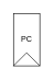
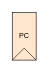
  <mxCell id="0" />
  <mxCell id="1" parent="0" />
  <mxCell id="2" value="" style="group" vertex="1" connectable="0" parent="1"><mxGeometry x="20" y="20" width="40" height="80" as="geometry" /></mxCell>
- <mxCell id="3" value="PC" style="rounded=0;whiteSpace=wrap;html=1;" vertex="1" parent="2"><mxGeometry width="40" height="80" as="geometry" /></mxCell>
+ <mxCell id="3" value="PC" style="rounded=0;whiteSpace=wrap;html=1;fillColor=#ffe6cc;" vertex="1" parent="2"><mxGeometry width="40" height="80" as="geometry" /></mxCell>
  <mxCell id="4" value="" style="endArrow=none;html=1;rounded=0;exitX=0;exitY=1;exitDx=0;exitDy=0;" edge="1" parent="2" source="3"><mxGeometry width="50" height="50" relative="1" as="geometry"><mxPoint x="20" y="80" as="sourcePoint" /><mxPoint x="40" y="80" as="targetPoint" /><Array as="points"><mxPoint x="20" y="60" /></Array></mxGeometry></mxCell>
